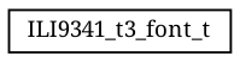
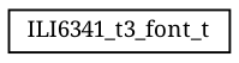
  digraph {
    rankdir=LR
    fontname="Noto Serif"
-   n1 [color=black fillcolor=white fontname="Noto Serif" fontsize=10 height=0.2 label=ILI9341_t3_font_t shape=record style=filled width=0.4]
+   n1 [color=black fillcolor=white fontname="Noto Serif" fontsize=10 height=0.2 label=ILI6341_t3_font_t shape=record style=filled width=0.4]
  }
